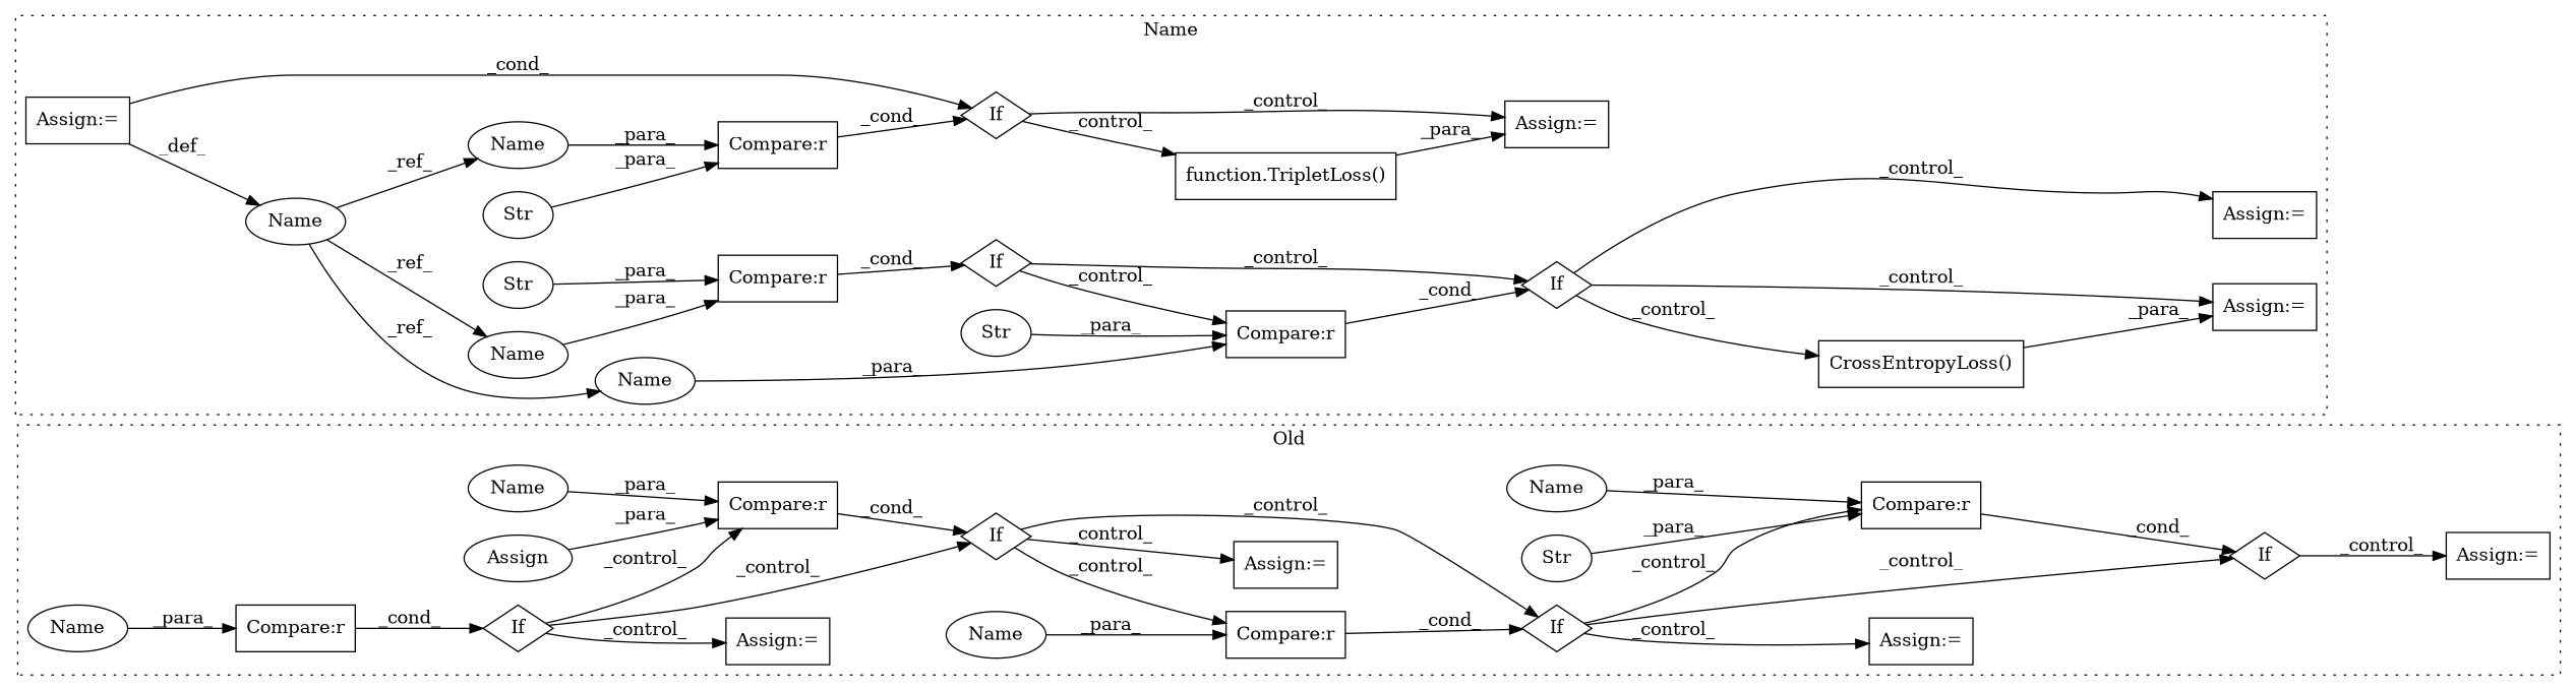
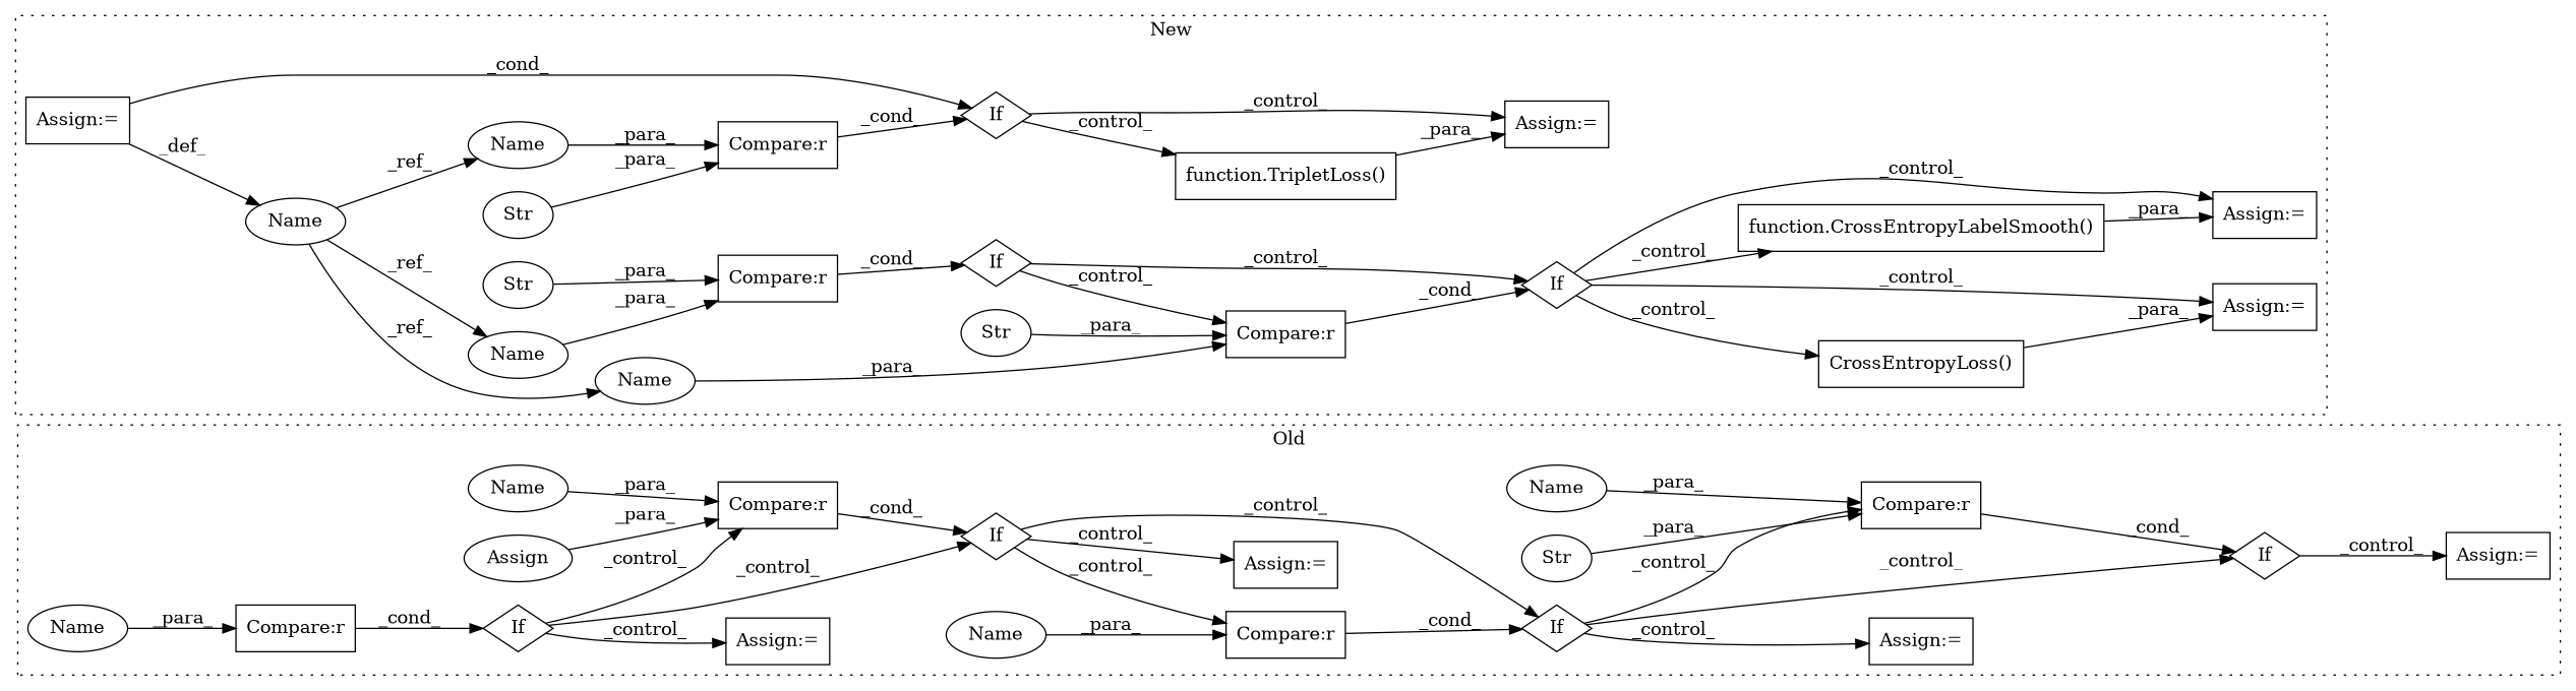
  digraph {
    rankdir=LR
    node [a=68 l=3 s=1313 shape=box]
    n1 [a=96 l="3,18" label=If s="1164,1183" shape=diamond]
    n2 [a=40 l=25 label="Compare:r"]
    n3 [a=96 l="3,14" label=If s="1111,1150" shape=diamond]
    n4 [a=66 l=11 label=Str s=1327 shape=ellipse]
    n5 [a=96 l="0,18" label=If s="1239,1256" shape=diamond]
    n6 [a=40 l=17 label="Compare:r" s=1239]
    n7 [a=96 l="0,18" label=If s="1313,1338" shape=diamond]
    n8 [a=40 l=16 label="Compare:r" s=1167]
    n9 [a=76 l=2 label=Assign s=1181 shape=ellipse]
    n10 [a=40 l=36 label="Compare:r" s=1114]
    n11 [label="Assign:=" s=1365]
    n12 [label="Assign:=" s=1283]
    n13 [label="Assign:=" s=2000]
    n14 [label="Assign:=" s=1210]
    n15 [a=87 l=10 label=Name s=1114 shape=ellipse]
    n16 [a=87 l=10 label=Name s=1167 shape=ellipse]
    n17 [a=87 l=10 label=Name shape=ellipse]
    n18 [a=87 l=10 label=Name s=1239 shape=ellipse]
    n19 [a=75 l=21 label="CrossEntropyLoss()" s=1947]
    n20 [a=96 l="3,18" label=If s="1794,1828" shape=diamond]
    n21 [a=40 l=31 label="Compare:r" s=1797]
    n22 [a=96 l="3,14" label=If s="1617,1647" shape=diamond]
    n23 [a=66 l=13 label=Str s=1797 shape=ellipse]
+   n24 [a=75 l="24,1" label="function.CrossEntropyLabelSmooth()" s="1861,1896"]
    n25 [a=40 l=27 label="Compare:r" s=1620]
    n26 [a=66 l=9 label=Str s=1620 shape=ellipse]
    n27 [a=87 l=14 label=Name s=1582 shape=ellipse]
    n28 [a=40 l=27 label="Compare:r" s=2152]
    n29 [a=96 l="3,14" label=If s="2149,2179" shape=diamond]
    n30 [a=66 l=9 label=Str s=2152 shape=ellipse]
    n31 [label="Assign:=" s=1858]
    n32 [label="Assign:=" s=1944]
    n33 [a=75 l="12,51" label="function.TripletLoss()" s="2209,2227"]
    n34 [label="Assign:=" s=2206]
    n35 [label="Assign:=" s=1596]
    n36 [a=87 l=14 label=Name s=2165 shape=ellipse]
    n37 [a=87 l=14 label=Name s=1814 shape=ellipse]
    n38 [a=87 l=14 label=Name s=1633 shape=ellipse]
    subgraph cluster_1 {
      label=Old
      style=dotted
      n1
      n2
      n3
      n4
      n5
      n6
      n7
      n8
      n9
      n10
      n11
      n12
      n13
      n14
      n15
      n16
      n17
      n18
    }
    subgraph cluster_2 {
-     label=Name
+     label=New
      style=dotted
      n19
      n20
      n21
      n22
      n23
+     n24
      n25
      n26
      n27
      n28
      n29
      n30
      n31
      n32
      n33
      n34
      n35
      n36
      n37
      n38
    }
    n1 -> n5 [label=_control_]
    n1 -> n6 [label=_control_]
    n1 -> n14 [label=_control_]
    n2 -> n7 [label=_cond_]
    n3 -> n1 [label=_control_]
    n3 -> n8 [label=_control_]
    n3 -> n13 [label=_control_]
    n4 -> n2 [label=_para_]
    n5 -> n2 [label=_control_]
    n5 -> n7 [label=_control_]
    n5 -> n12 [label=_control_]
    n6 -> n5 [label=_cond_]
    n7 -> n11 [label=_control_]
    n8 -> n1 [label=_cond_]
    n9 -> n8 [label=_para_]
    n10 -> n3 [label=_cond_]
    n15 -> n10 [label=_para_]
    n16 -> n8 [label=_para_]
    n17 -> n2 [label=_para_]
    n18 -> n6 [label=_para_]
    n19 -> n32 [label=_para_]
    n20 -> n19 [label=_control_]
+   n20 -> n24 [label=_control_]
    n20 -> n31 [label=_control_]
    n20 -> n32 [label=_control_]
    n21 -> n20 [label=_cond_]
    n22 -> n20 [label=_control_]
    n22 -> n21 [label=_control_]
    n23 -> n21 [label=_para_]
+   n24 -> n31 [label=_para_]
    n25 -> n22 [label=_cond_]
    n26 -> n25 [label=_para_]
    n27 -> n36 [label=_ref_]
    n27 -> n37 [label=_ref_]
    n27 -> n38 [label=_ref_]
    n28 -> n29 [label=_cond_]
    n29 -> n33 [label=_control_]
    n29 -> n34 [label=_control_]
    n30 -> n28 [label=_para_]
    n33 -> n34 [label=_para_]
    n35 -> n27 [label=_def_]
    n35 -> n29 [label=_cond_]
    n36 -> n28 [label=_para_]
    n37 -> n21 [label=_para_]
    n38 -> n25 [label=_para_]
  }
